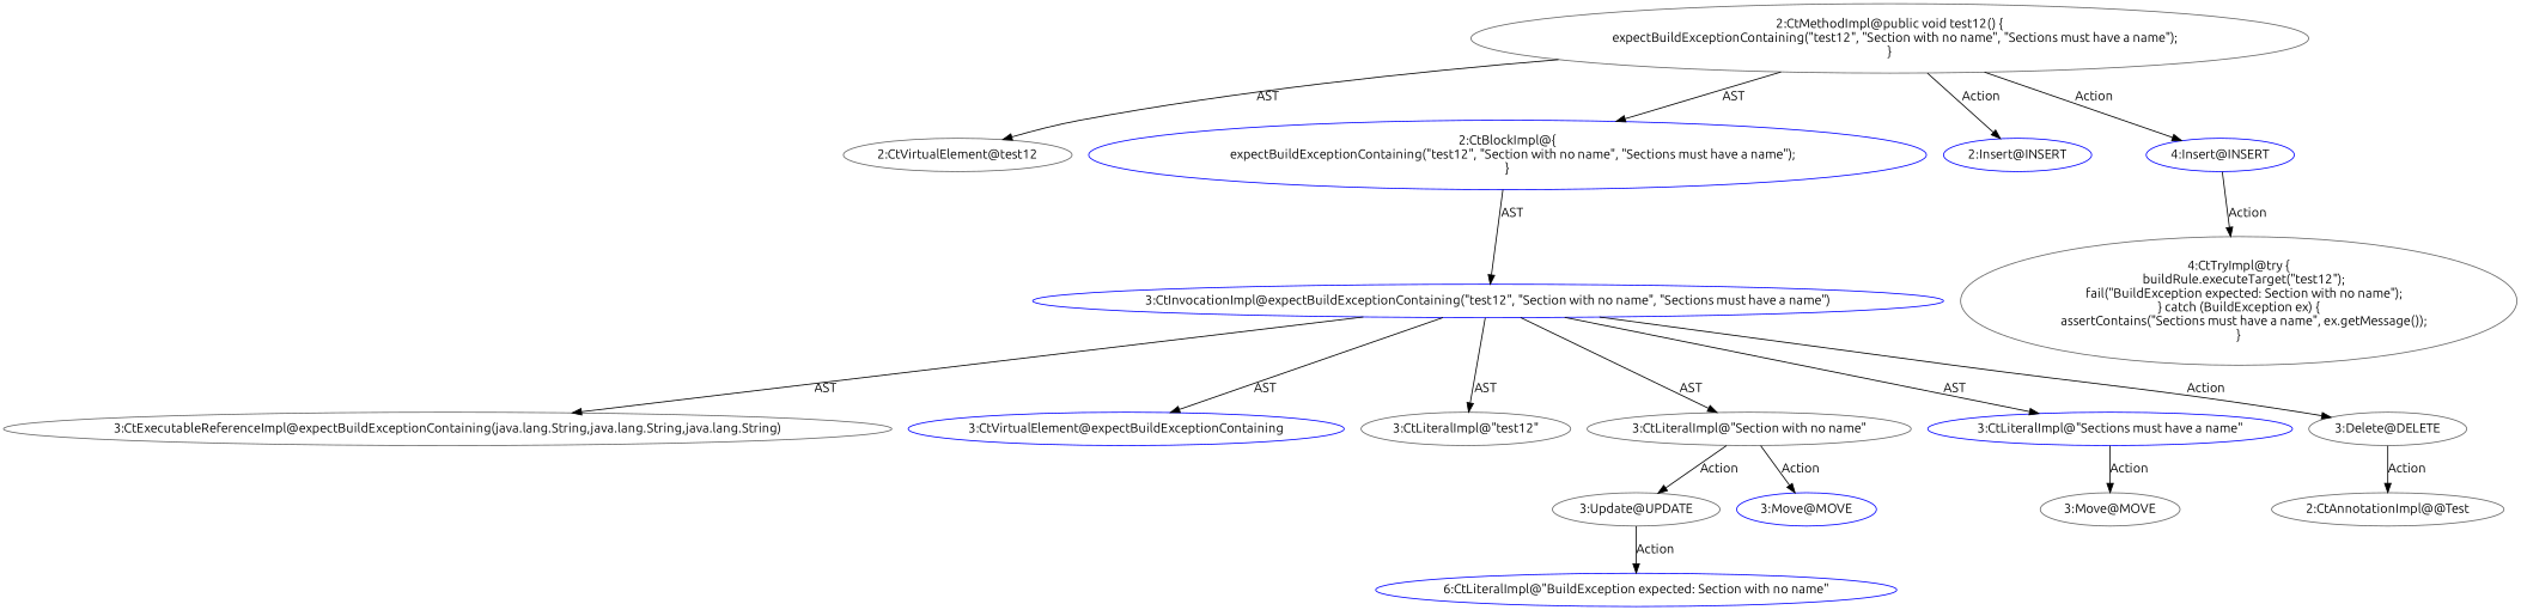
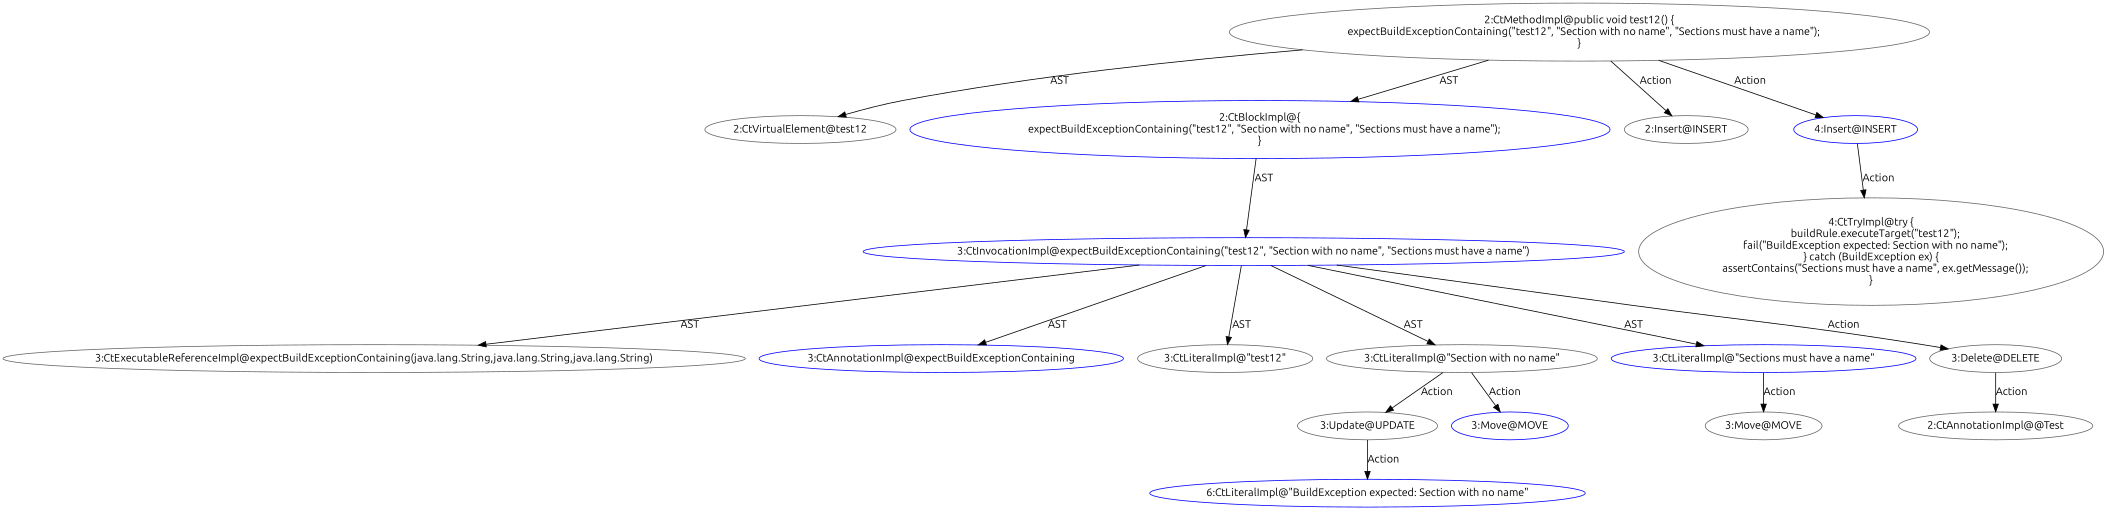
  digraph {
    fontname=Ubuntu
    node [color=gray40 fontname=Ubuntu shape=ellipse]
    edge [fontname=Ubuntu]
    n1 [label="2:CtVirtualElement@test12"]
    n2 [label="3:CtExecutableReferenceImpl@expectBuildExceptionContaining(java.lang.String,java.lang.String,java.lang.String)"]
-   n3 [color=blue label="3:CtVirtualElement@expectBuildExceptionContaining"]
+   n3 [color=blue label="3:CtAnnotationImpl@expectBuildExceptionContaining"]
    n4 [label="3:CtLiteralImpl@\"test12\""]
    n5 [label="3:CtLiteralImpl@\"Section with no name\""]
    n6 [label="3:Update@UPDATE"]
    n7 [color=blue label="3:Move@MOVE"]
    n8 [color=blue label="6:CtLiteralImpl@\"BuildException expected: Section with no name\""]
    n9 [color=blue label="3:CtLiteralImpl@\"Sections must have a name\""]
    n10 [label="3:Move@MOVE"]
    n11 [color=blue label="3:CtInvocationImpl@expectBuildExceptionContaining(\"test12\", \"Section with no name\", \"Sections must have a name\")"]
    n12 [label="3:Delete@DELETE"]
    n13 [label="2:CtAnnotationImpl@@Test"]
    n14 [color=blue label="2:CtBlockImpl@\{\n    expectBuildExceptionContaining(\"test12\", \"Section with no name\", \"Sections must have a name\");\n\}"]
    n15 [label="2:CtMethodImpl@public void test12() \{\n    expectBuildExceptionContaining(\"test12\", \"Section with no name\", \"Sections must have a name\");\n\}"]
-   n16 [color=blue label="2:Insert@INSERT"]
+   n16 [label="2:Insert@INSERT"]
    n17 [color=blue label="4:Insert@INSERT"]
    n18 [label="4:CtTryImpl@try \{\n    buildRule.executeTarget(\"test12\");\n    fail(\"BuildException expected: Section with no name\");\n\} catch (BuildException ex) \{\n    assertContains(\"Sections must have a name\", ex.getMessage());\n\}"]
    n5 -> n6 [label=Action]
    n5 -> n7 [label=Action]
    n6 -> n8 [label=Action]
    n9 -> n10 [label=Action]
    n11 -> n2 [label=AST]
    n11 -> n3 [label=AST]
    n11 -> n4 [label=AST]
    n11 -> n5 [label=AST]
    n11 -> n9 [label=AST]
    n11 -> n12 [label=Action]
    n12 -> n13 [label=Action]
    n14 -> n11 [label=AST]
    n15 -> n1 [label=AST]
    n15 -> n14 [label=AST]
    n15 -> n16 [label=Action]
    n15 -> n17 [label=Action]
    n17 -> n18 [label=Action]
  }
